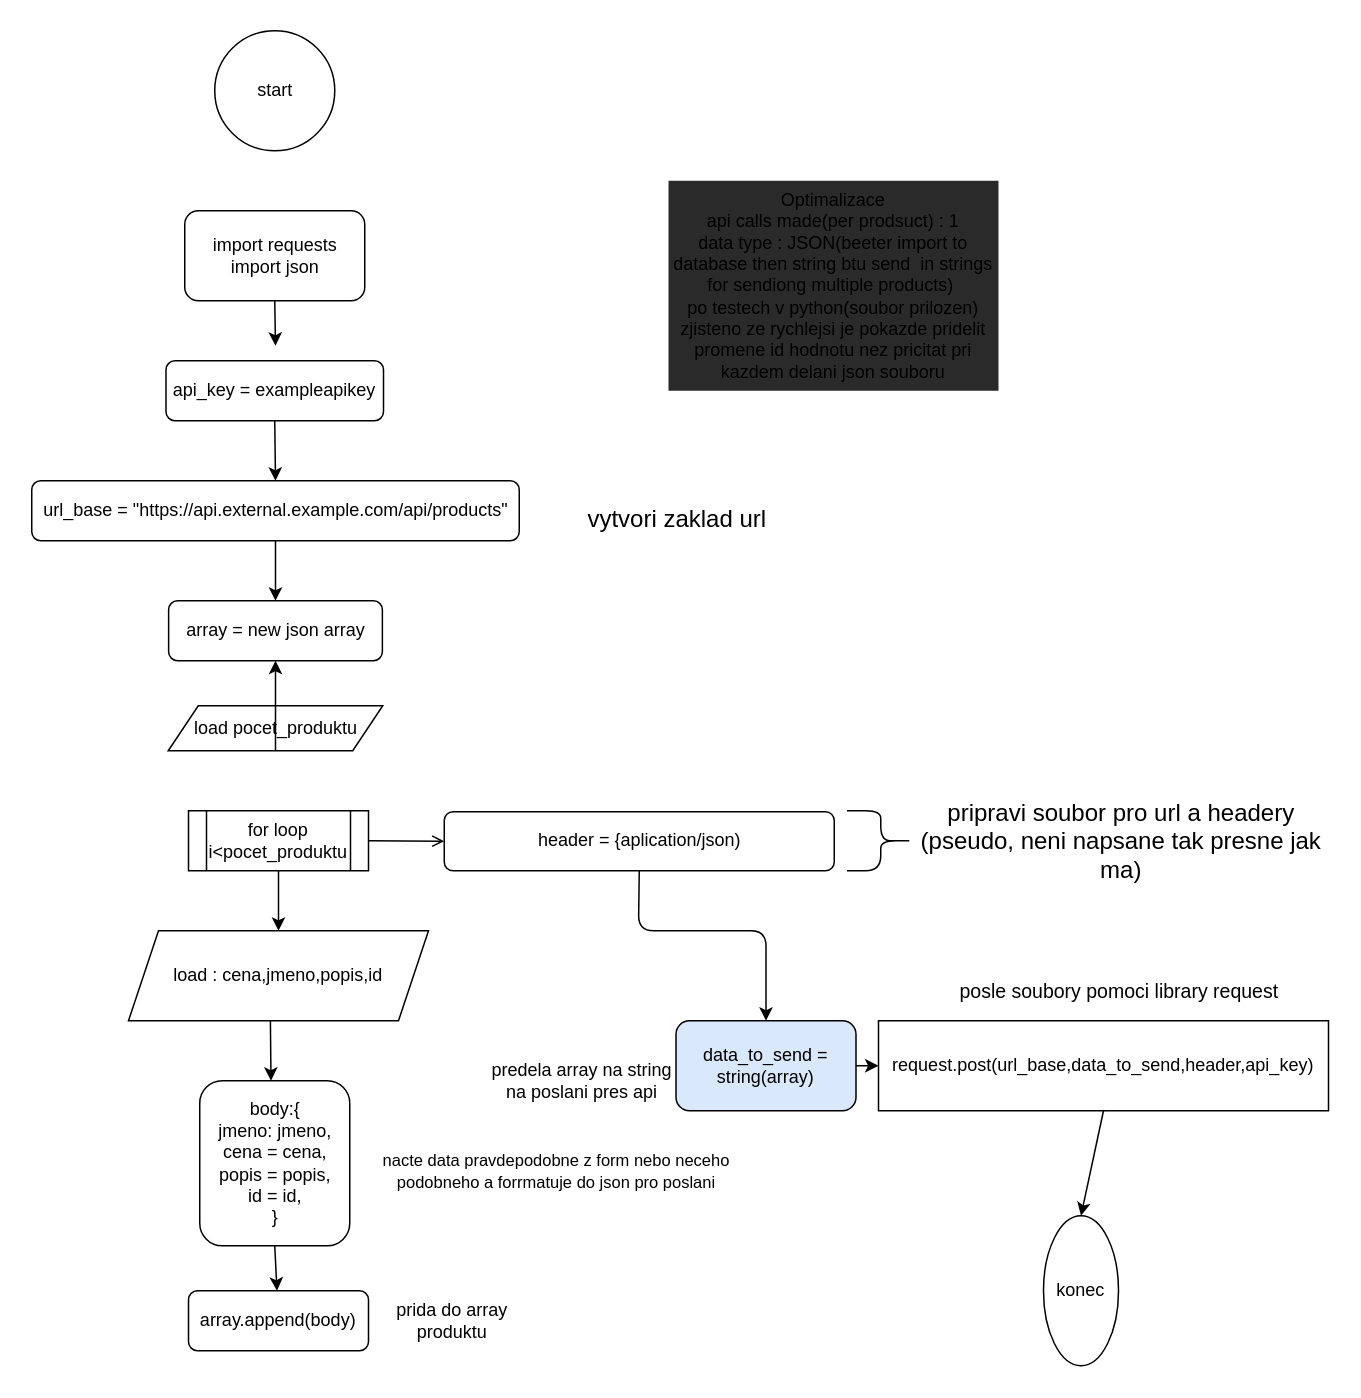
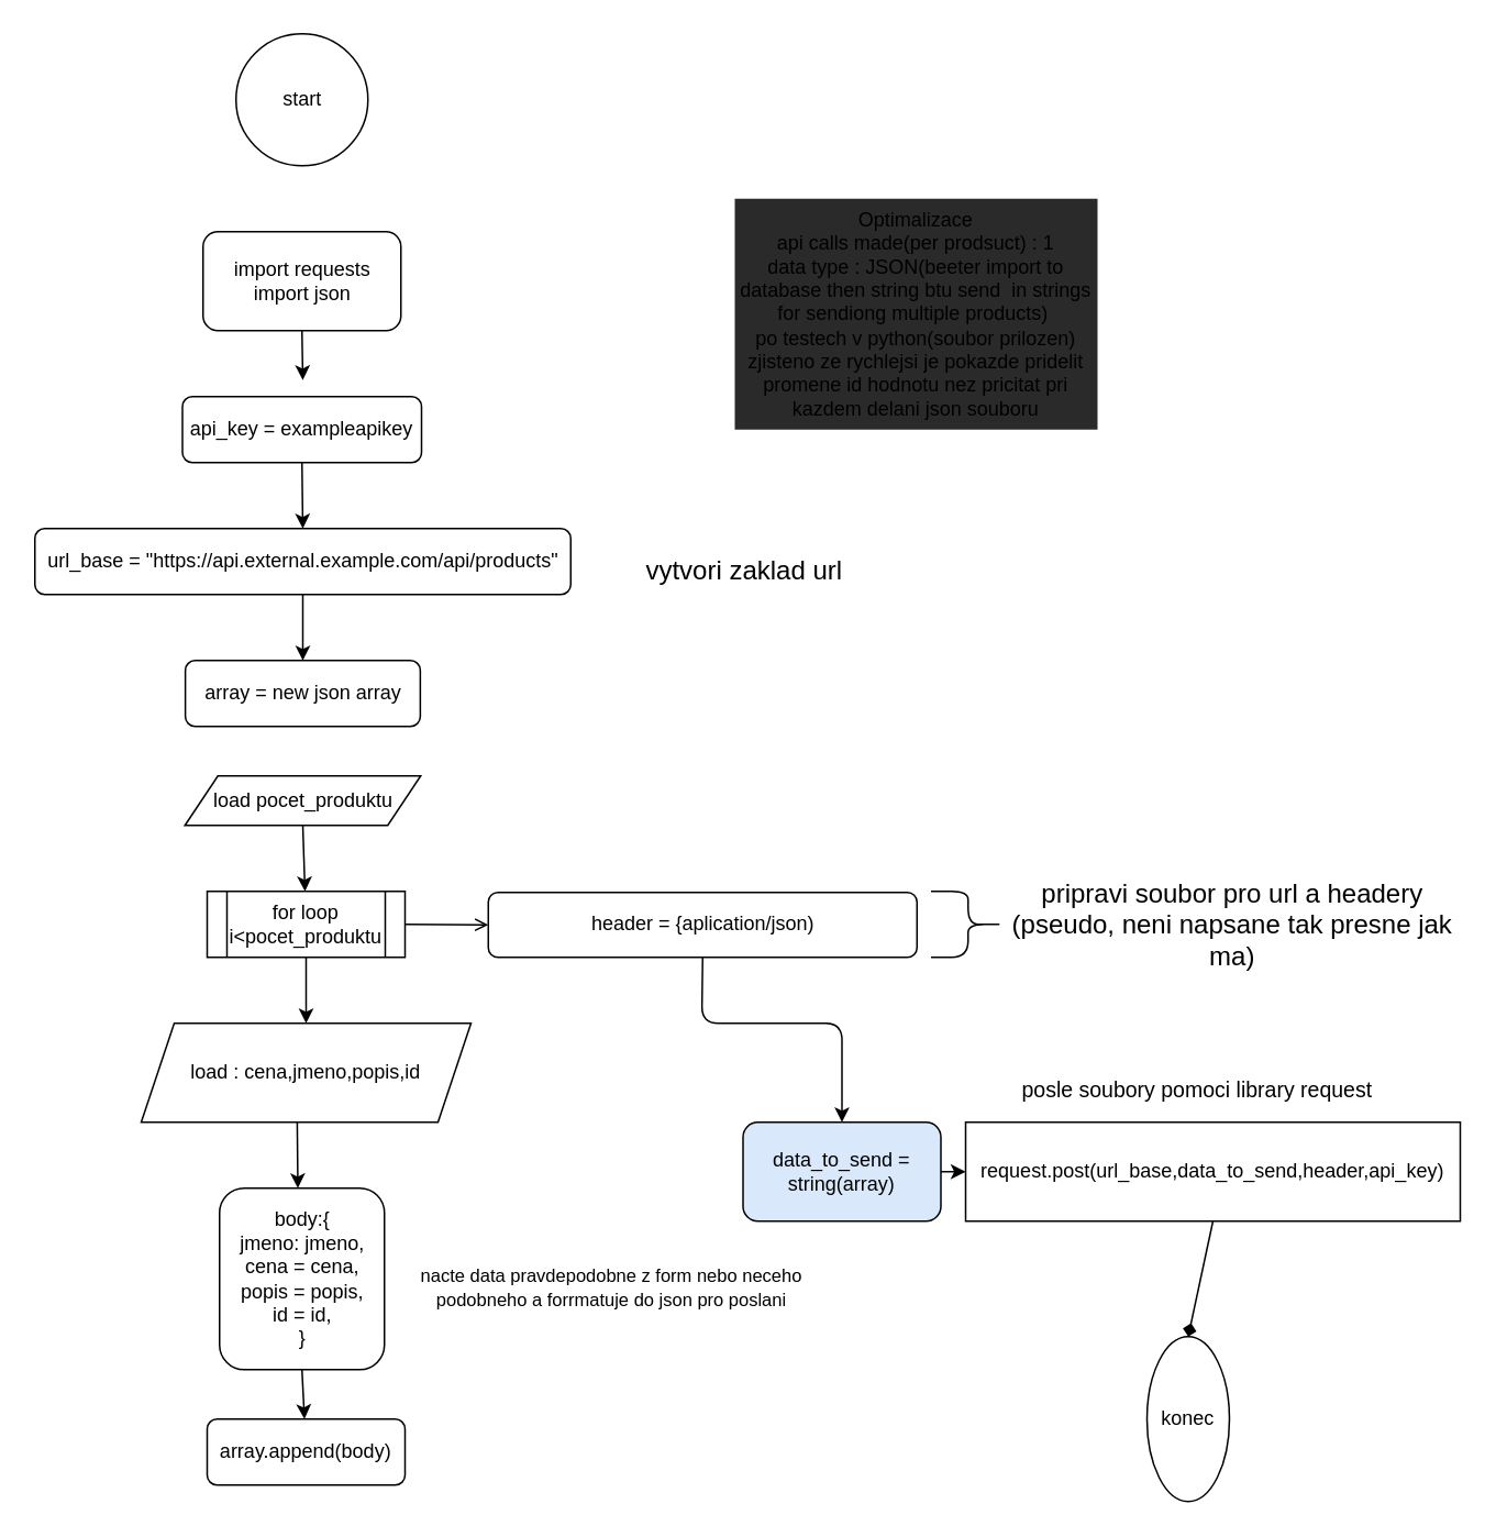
  <mxCell id="0" />
  <mxCell id="1" parent="0" />
  <mxCell id="2" value="start" style="ellipse;whiteSpace=wrap;html=1;aspect=fixed;" parent="1" vertex="1"><mxGeometry x="142.5" width="80" height="80" as="geometry" y="20" /></mxCell>
  <mxCell id="3" value="load : cena,jmeno,popis,id" style="shape=parallelogram;perimeter=parallelogramPerimeter;whiteSpace=wrap;html=1;fixedSize=1;" parent="1" vertex="1"><mxGeometry x="85" y="620" width="200" height="60" as="geometry" /></mxCell>
  <mxCell id="4" value="body:{&lt;br&gt;jmeno: jmeno,&lt;br&gt;cena = cena,&lt;br&gt;popis = popis,&lt;br&gt;id = id,&lt;br&gt;}" style="rounded=1;whiteSpace=wrap;html=1;" parent="1" vertex="1"><mxGeometry x="132.5" y="720" width="100" height="110" as="geometry" /></mxCell>
  <mxCell id="5" value="request.post(url_base,data_to_send,header,api_key)" style="rounded=0;whiteSpace=wrap;html=1;" parent="1" vertex="1"><mxGeometry x="585" y="680" width="300" height="60" as="geometry" /></mxCell>
  <mxCell id="6" value="import requests&lt;br&gt;import json" style="rounded=1;whiteSpace=wrap;html=1;" parent="1" vertex="1"><mxGeometry x="122.5" y="140" width="120" height="60" as="geometry" /></mxCell>
  <mxCell id="7" value="" style="endArrow=classic;html=1;exitX=0.473;exitY=1;exitDx=0;exitDy=0;exitPerimeter=0;" parent="1" source="3" edge="1"><mxGeometry width="50" height="50" relative="1" as="geometry"><mxPoint x="-2.5" y="840" as="sourcePoint" /><mxPoint x="180" y="720" as="targetPoint" /></mxGeometry></mxCell>
  <mxCell id="8" value="" style="endArrow=classic;html=1;exitX=0.5;exitY=1;exitDx=0;exitDy=0;" parent="1" source="4" target="24" edge="1"><mxGeometry width="50" height="50" relative="1" as="geometry"><mxPoint x="37.5" y="990" as="sourcePoint" /><mxPoint x="194" y="900" as="targetPoint" /></mxGeometry></mxCell>
  <mxCell id="9" value="" style="endArrow=classic;html=1;exitX=0.5;exitY=1;exitDx=0;exitDy=0;" parent="1" source="6" edge="1"><mxGeometry width="50" height="50" relative="1" as="geometry"><mxPoint x="295" y="140" as="sourcePoint" /><mxPoint x="183" y="230" as="targetPoint" /><Array as="points"><mxPoint x="183" y="230" /></Array></mxGeometry></mxCell>
  <mxCell id="10" value="&lt;font style=&quot;font-size: 16px&quot;&gt;pripravi soubor pro url a headery (pseudo, neni napsane tak presne jak ma)&lt;/font&gt;" style="text;html=1;strokeColor=none;fillColor=none;align=center;verticalAlign=middle;whiteSpace=wrap;rounded=0;" parent="1" vertex="1"><mxGeometry x="609" y="527.5" width="276" height="65" as="geometry" /></mxCell>
  <mxCell id="11" value="url_base = &quot;https://api.external.example.com/api/products&quot;" style="rounded=1;whiteSpace=wrap;html=1;" parent="1" vertex="1"><mxGeometry x="20.5" y="320" width="325" height="40" as="geometry" /></mxCell>
  <mxCell id="12" value="header = {aplication/json)" style="rounded=1;whiteSpace=wrap;html=1;" parent="1" vertex="1"><mxGeometry x="295.5" y="540.64" width="260" height="39.36" as="geometry" /></mxCell>
- <mxCell id="13" value="&lt;font style=&quot;font-size: 13px&quot;&gt;posle soubory pomoci library request&amp;nbsp;&lt;/font&gt;" style="text;html=1;strokeColor=none;fillColor=none;align=center;verticalAlign=middle;whiteSpace=wrap;rounded=0;" parent="1" vertex="1"><mxGeometry x="625" y="650" width="245" height="20" as="geometry" /></mxCell>
+ <mxCell id="13" value="&lt;font style=&quot;font-size: 13px&quot;&gt;posle soubory pomoci library request&amp;nbsp;&lt;/font&gt;" style="text;html=1;strokeColor=none;fillColor=none;align=center;verticalAlign=middle;whiteSpace=wrap;rounded=0;" parent="1" vertex="1"><mxGeometry x="605" y="650" width="245" height="20" as="geometry" /></mxCell>
  <mxCell id="14" value="&lt;font style=&quot;font-size: 11px&quot;&gt;nacte data pravdepodobne z form nebo neceho podobneho a forrmatuje do json pro poslani&lt;/font&gt;" style="text;html=1;strokeColor=none;fillColor=none;align=center;verticalAlign=middle;whiteSpace=wrap;rounded=0;" parent="1" vertex="1"><mxGeometry x="232.5" y="770" width="275.25" height="20" as="geometry" /></mxCell>
  <mxCell id="15" value="&lt;font style=&quot;font-size: 16px&quot;&gt;vytvori zaklad url&lt;/font&gt;" style="text;html=1;strokeColor=none;fillColor=none;align=center;verticalAlign=middle;whiteSpace=wrap;rounded=0;" parent="1" vertex="1"><mxGeometry x="345.5" y="330" width="210" height="30" as="geometry" /></mxCell>
  <mxCell id="16" value="" style="endArrow=classic;html=1;exitX=0.5;exitY=1;exitDx=0;exitDy=0;" parent="1" source="11" target="23" edge="1"><mxGeometry width="50" height="50" relative="1" as="geometry"><mxPoint x="373" y="350" as="sourcePoint" /><mxPoint x="161" y="450" as="targetPoint" /></mxGeometry></mxCell>
  <mxCell id="17" value="" style="shape=curlyBracket;whiteSpace=wrap;html=1;rounded=1;direction=west;" parent="1" vertex="1"><mxGeometry x="564" y="540" width="45" height="40" as="geometry" /></mxCell>
  <mxCell id="18" value="api_key = exampleapikey" style="rounded=1;whiteSpace=wrap;html=1;" parent="1" vertex="1"><mxGeometry x="110" y="240" width="145" height="40" as="geometry" /></mxCell>
  <mxCell id="19" value="" style="endArrow=classic;html=1;exitX=0.5;exitY=1;exitDx=0;exitDy=0;entryX=0.5;entryY=0;entryDx=0;entryDy=0;" parent="1" source="18" target="11" edge="1"><mxGeometry width="50" height="50" relative="1" as="geometry"><mxPoint x="160.5" y="370" as="sourcePoint" /><mxPoint x="173" y="330" as="targetPoint" /></mxGeometry></mxCell>
  <mxCell id="20" value="" style="endArrow=classic;html=1;exitX=0.5;exitY=1;exitDx=0;exitDy=0;" parent="1" source="26" edge="1"><mxGeometry width="50" height="50" relative="1" as="geometry"><mxPoint x="192.5" y="670" as="sourcePoint" /><mxPoint x="185" y="620" as="targetPoint" /></mxGeometry></mxCell>
  <mxCell id="21" value="konec" style="ellipse;whiteSpace=wrap;html=1;aspect=fixed;" parent="1" vertex="1"><mxGeometry x="695" y="810" width="50" height="100" as="geometry" /></mxCell>
  <mxCell id="22" value="Optimalizace&lt;br&gt;api calls made(per prodsuct) : 1&lt;br&gt;data type : JSON(beeter import to database then string btu send&amp;nbsp; in strings for sendiong multiple products)&amp;nbsp;&lt;br&gt;po testech v python(soubor prilozen) zjisteno ze rychlejsi je pokazde pridelit promene id hodnotu nez pricitat pri kazdem delani json souboru" style="text;html=1;align=center;verticalAlign=middle;whiteSpace=wrap;rounded=0;glass=0;dashed=1;dashPattern=1 1;fillColor=#2a2a2a;" parent="1" vertex="1"><mxGeometry x="445" y="120" width="220" height="140" as="geometry" /></mxCell>
  <mxCell id="23" value="array = new json array" style="rounded=1;whiteSpace=wrap;html=1;" parent="1" vertex="1"><mxGeometry x="111.75" y="400" width="142.5" height="40" as="geometry" /></mxCell>
  <mxCell id="24" value="array.append(body)" style="rounded=1;whiteSpace=wrap;html=1;" parent="1" vertex="1"><mxGeometry x="125" y="860" width="120" height="40" as="geometry" /></mxCell>
  <mxCell id="25" value="load pocet_produktu" style="shape=parallelogram;perimeter=parallelogramPerimeter;whiteSpace=wrap;html=1;fixedSize=1;" parent="1" vertex="1"><mxGeometry x="111.5" y="470" width="143" height="30" as="geometry" /></mxCell>
  <mxCell id="26" value="for loop i&amp;lt;pocet_produktu" style="shape=process;whiteSpace=wrap;html=1;backgroundOutline=1;" parent="1" vertex="1"><mxGeometry x="125" y="540" width="120" height="40" as="geometry" /></mxCell>
- <mxCell id="27" value="" style="endArrow=classic;html=1;exitX=0.5;exitY=1;exitDx=0;exitDy=0;" parent="1" source="25" target="23" edge="1"><mxGeometry width="50" height="50" relative="1" as="geometry"><mxPoint x="205" y="530" as="sourcePoint" /><mxPoint x="255" y="480" as="targetPoint" /></mxGeometry></mxCell>
+ <mxCell id="27" value="" style="endArrow=classic;html=1;exitX=0.5;exitY=1;exitDx=0;exitDy=0;" parent="1" source="25" target="26" edge="1"><mxGeometry width="50" height="50" relative="1" as="geometry"><mxPoint x="205" y="530" as="sourcePoint" /><mxPoint x="255" y="480" as="targetPoint" /></mxGeometry></mxCell>
  <mxCell id="28" value="data_to_send = string(array)" style="rounded=1;whiteSpace=wrap;html=1;fillColor=#dae8fc;" parent="1" vertex="1"><mxGeometry x="450" y="680" width="120" height="60" as="geometry" /></mxCell>
  <mxCell id="29" value="" style="endArrow=classic;html=1;entryX=0;entryY=0.5;entryDx=0;entryDy=0;" parent="1" target="5" edge="1"><mxGeometry width="50" height="50" relative="1" as="geometry"><mxPoint x="570" y="710" as="sourcePoint" /><mxPoint x="640" y="690" as="targetPoint" /></mxGeometry></mxCell>
- <mxCell id="30" value="predela array na string na poslani pres api" style="text;html=1;strokeColor=none;fillColor=none;align=center;verticalAlign=middle;whiteSpace=wrap;rounded=0;" parent="1" vertex="1"><mxGeometry x="325" y="700" width="125" height="40" as="geometry" /></mxCell>
  <mxCell id="31" value="" style="endArrow=open;html=1;exitX=1;exitY=0.5;exitDx=0;exitDy=0;entryX=0;entryY=0.5;entryDx=0;entryDy=0;" parent="1" source="26" target="12" edge="1"><mxGeometry width="50" height="50" relative="1" as="geometry"><mxPoint x="335" y="530" as="sourcePoint" /><mxPoint x="385" y="480" as="targetPoint" /></mxGeometry></mxCell>
  <mxCell id="32" value="" style="endArrow=classic;html=1;exitX=0.5;exitY=1;exitDx=0;exitDy=0;entryX=0.5;entryY=0;entryDx=0;entryDy=0;" parent="1" source="12" target="28" edge="1"><mxGeometry width="50" height="50" relative="1" as="geometry"><mxPoint x="445" y="680" as="sourcePoint" /><mxPoint x="495" y="630" as="targetPoint" /><Array as="points"><mxPoint x="425" y="620" /><mxPoint x="510" y="620" /></Array></mxGeometry></mxCell>
- <mxCell id="33" value="" style="endArrow=classic;html=1;exitX=0.5;exitY=1;exitDx=0;exitDy=0;entryX=0.5;entryY=0;entryDx=0;entryDy=0;" parent="1" source="5" target="21" edge="1"><mxGeometry width="50" height="50" relative="1" as="geometry"><mxPoint x="655" y="810" as="sourcePoint" /><mxPoint x="705" y="760" as="targetPoint" /></mxGeometry></mxCell>
- <mxCell id="34" value="prida do array produktu" style="text;html=1;strokeColor=none;fillColor=none;align=center;verticalAlign=middle;whiteSpace=wrap;rounded=0;" parent="1" vertex="1"><mxGeometry x="255.5" y="870" width="90" height="20" as="geometry" /></mxCell>
+ <mxCell id="33" value="" style="endArrow=diamond;html=1;exitX=0.5;exitY=1;exitDx=0;exitDy=0;entryX=0.5;entryY=0;entryDx=0;entryDy=0;" parent="1" source="5" target="21" edge="1"><mxGeometry width="50" height="50" relative="1" as="geometry"><mxPoint x="655" y="810" as="sourcePoint" /><mxPoint x="705" y="760" as="targetPoint" /></mxGeometry></mxCell>
